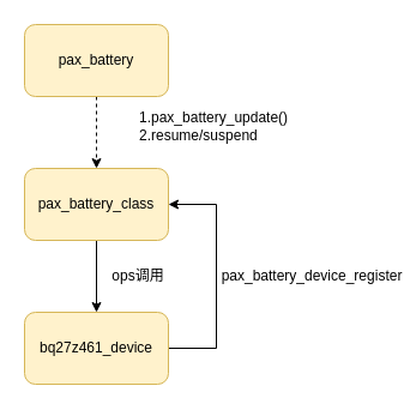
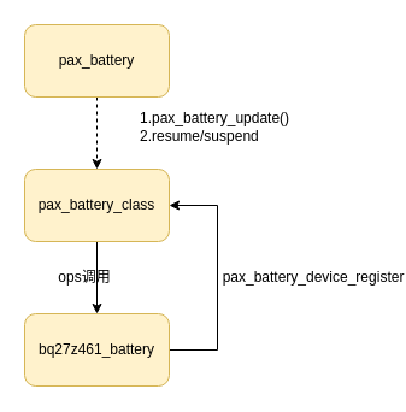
  <mxCell id="0" />
  <mxCell id="1" parent="0" />
  <mxCell id="2" style="edgeStyle=orthogonalEdgeStyle;rounded=0;orthogonalLoop=1;jettySize=auto;html=1;exitX=0.5;exitY=1;exitDx=0;exitDy=0;entryX=0.5;entryY=0;entryDx=0;entryDy=0;dashed=1;" edge="1" parent="1" source="3" target="5"><mxGeometry relative="1" as="geometry" /></mxCell>
  <mxCell id="3" value="pax_battery" style="rounded=1;whiteSpace=wrap;html=1;fillColor=#fff2cc;strokeColor=#d6b656;" vertex="1" parent="1"><mxGeometry x="20" y="20" width="120" height="60" as="geometry" /></mxCell>
  <mxCell id="4" style="edgeStyle=orthogonalEdgeStyle;rounded=0;orthogonalLoop=1;jettySize=auto;html=1;exitX=0.5;exitY=1;exitDx=0;exitDy=0;entryX=0.5;entryY=0;entryDx=0;entryDy=0;" edge="1" parent="1" source="5" target="7"><mxGeometry relative="1" as="geometry" /></mxCell>
  <mxCell id="5" value="pax_battery_class" style="rounded=1;whiteSpace=wrap;html=1;fillColor=#fff2cc;strokeColor=#d6b656;" vertex="1" parent="1"><mxGeometry x="20" y="140" width="120" height="60" as="geometry" /></mxCell>
  <mxCell id="6" style="edgeStyle=orthogonalEdgeStyle;rounded=0;orthogonalLoop=1;jettySize=auto;html=1;exitX=1;exitY=0.5;exitDx=0;exitDy=0;entryX=1;entryY=0.5;entryDx=0;entryDy=0;" edge="1" parent="1" source="7" target="5"><mxGeometry relative="1" as="geometry"><Array as="points"><mxPoint x="180" y="290" /><mxPoint x="180" y="170" /></Array></mxGeometry></mxCell>
- <mxCell id="7" value="bq27z461_device" style="rounded=1;whiteSpace=wrap;html=1;fillColor=#fff2cc;strokeColor=#d6b656;" vertex="1" parent="1"><mxGeometry x="20" y="260" width="120" height="60" as="geometry" /></mxCell>
+ <mxCell id="7" value="bq27z461_battery" style="rounded=1;whiteSpace=wrap;html=1;fillColor=#fff2cc;strokeColor=#d6b656;" vertex="1" parent="1"><mxGeometry x="20" y="260" width="120" height="60" as="geometry" /></mxCell>
  <mxCell id="8" value="pax_battery_device_register" style="text;html=1;strokeColor=none;fillColor=none;align=center;verticalAlign=middle;whiteSpace=wrap;rounded=0;" vertex="1" parent="1"><mxGeometry x="240" y="220" width="40" height="20" as="geometry" /></mxCell>
- <mxCell id="9" value="ops调用" style="text;html=1;strokeColor=none;fillColor=none;align=center;verticalAlign=middle;whiteSpace=wrap;rounded=0;" vertex="1" parent="1"><mxGeometry x="90" y="220" width="50" height="20" as="geometry" /></mxCell>
+ <mxCell id="9" value="ops调用" style="text;html=1;strokeColor=none;fillColor=none;align=center;verticalAlign=middle;whiteSpace=wrap;rounded=0;" vertex="1" parent="1"><mxGeometry x="45" y="220" width="50" height="20" as="geometry" /></mxCell>
  <mxCell id="10" value="1.pax_battery_update()&lt;br&gt;2.resume/suspend" style="text;html=1;strokeColor=none;fillColor=none;align=left;verticalAlign=middle;whiteSpace=wrap;rounded=0;" vertex="1" parent="1"><mxGeometry x="114" y="90" width="156" height="30" as="geometry" /></mxCell>
